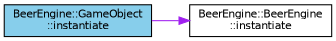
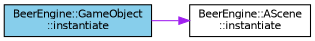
  digraph {
    rankdir=LR
    node [color=black fontname=Helvetica fontsize=10 shape=record style=filled]
    n1 [fillcolor=skyblue fontcolor=black height=0.2 label="BeerEngine::GameObject\l::instantiate" width=0.4]
-   n2 [fillcolor=white height=0.2 label="BeerEngine::BeerEngine\l::instantiate" width=0.4]
+   n2 [fillcolor=white height=0.2 label="BeerEngine::AScene\l::instantiate" width=0.4]
    n1 -> n2 [color=purple fontname=Helvetica fontsize=10 labelfontname=Helvetica labelfontsize=10 style=solid arrowhead=normal]
  }
